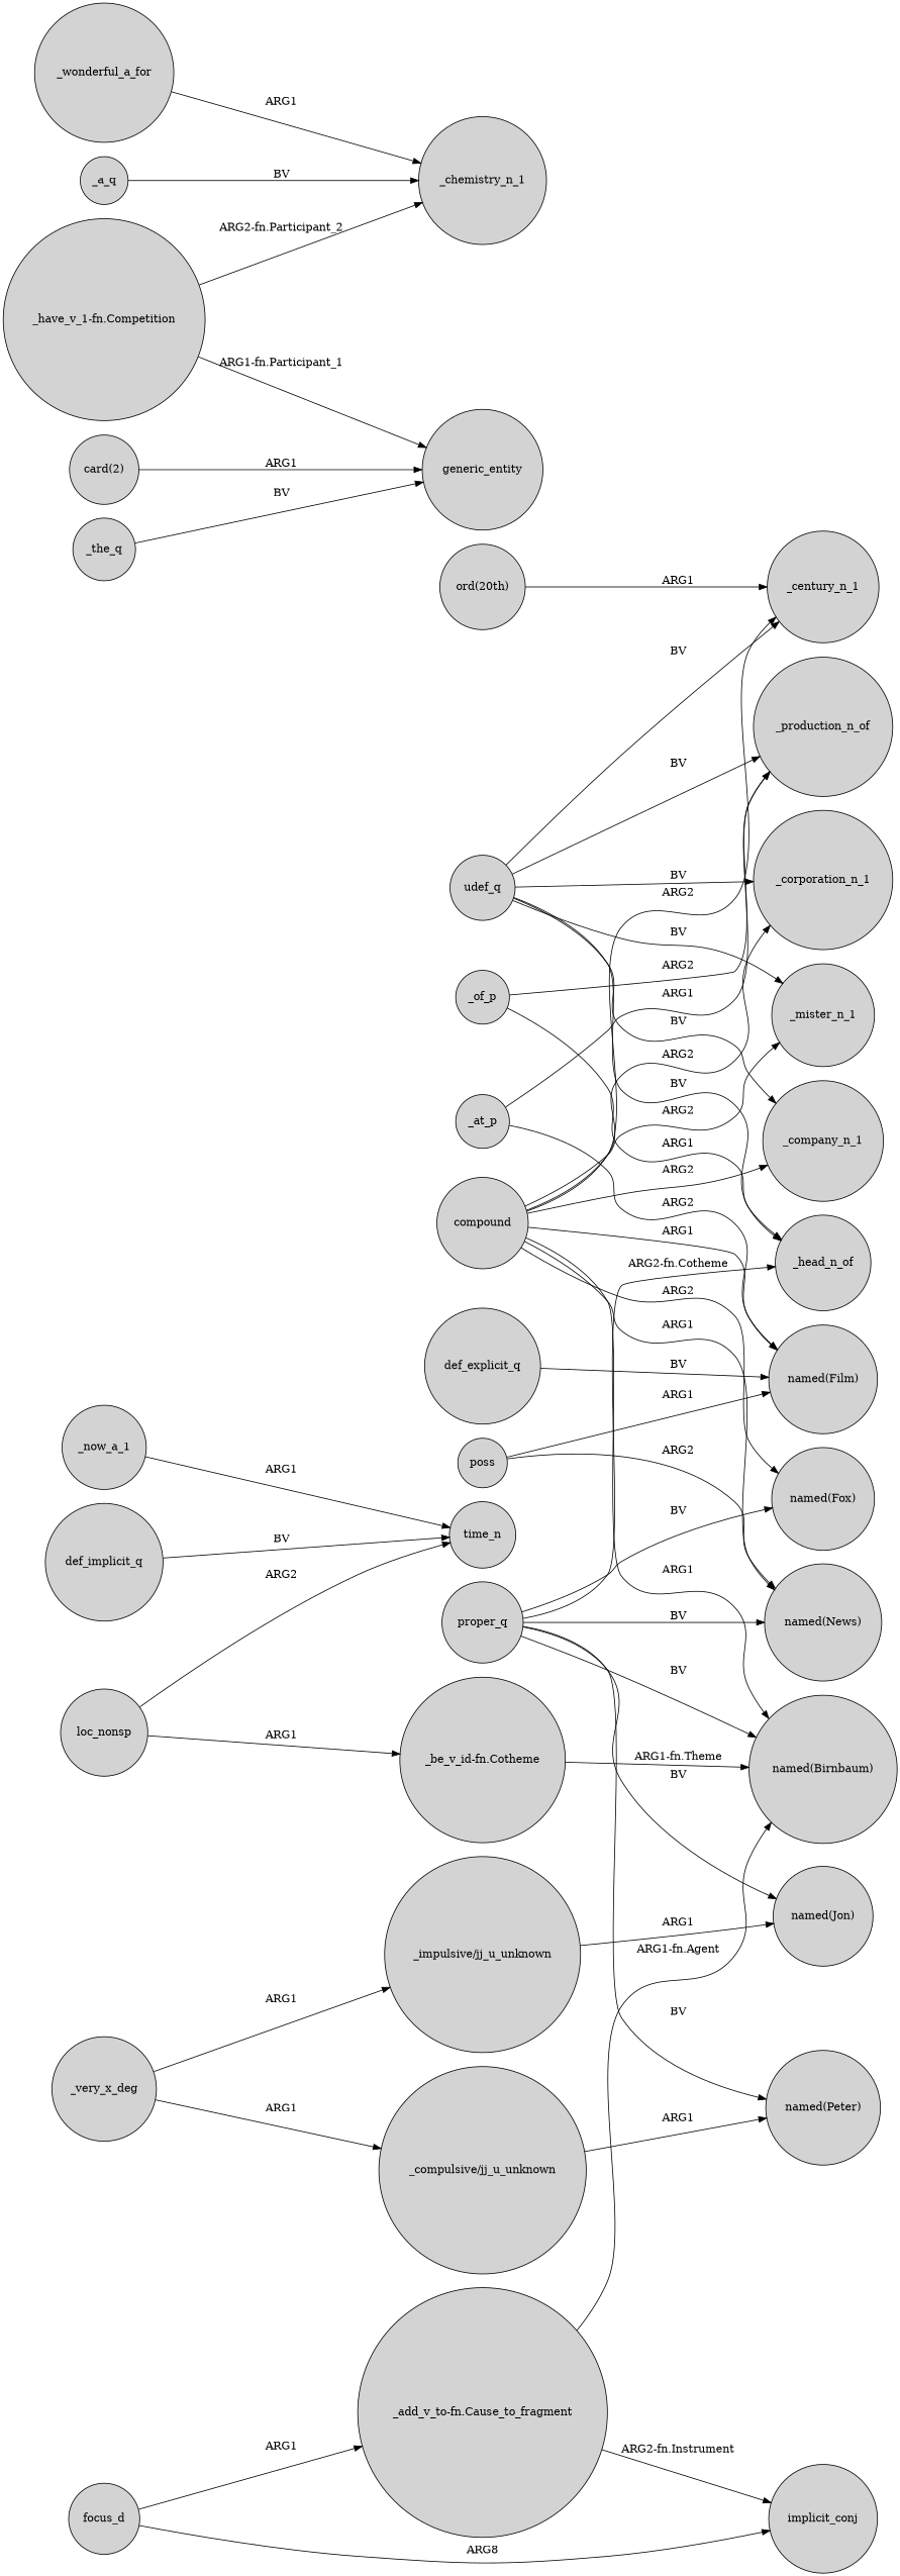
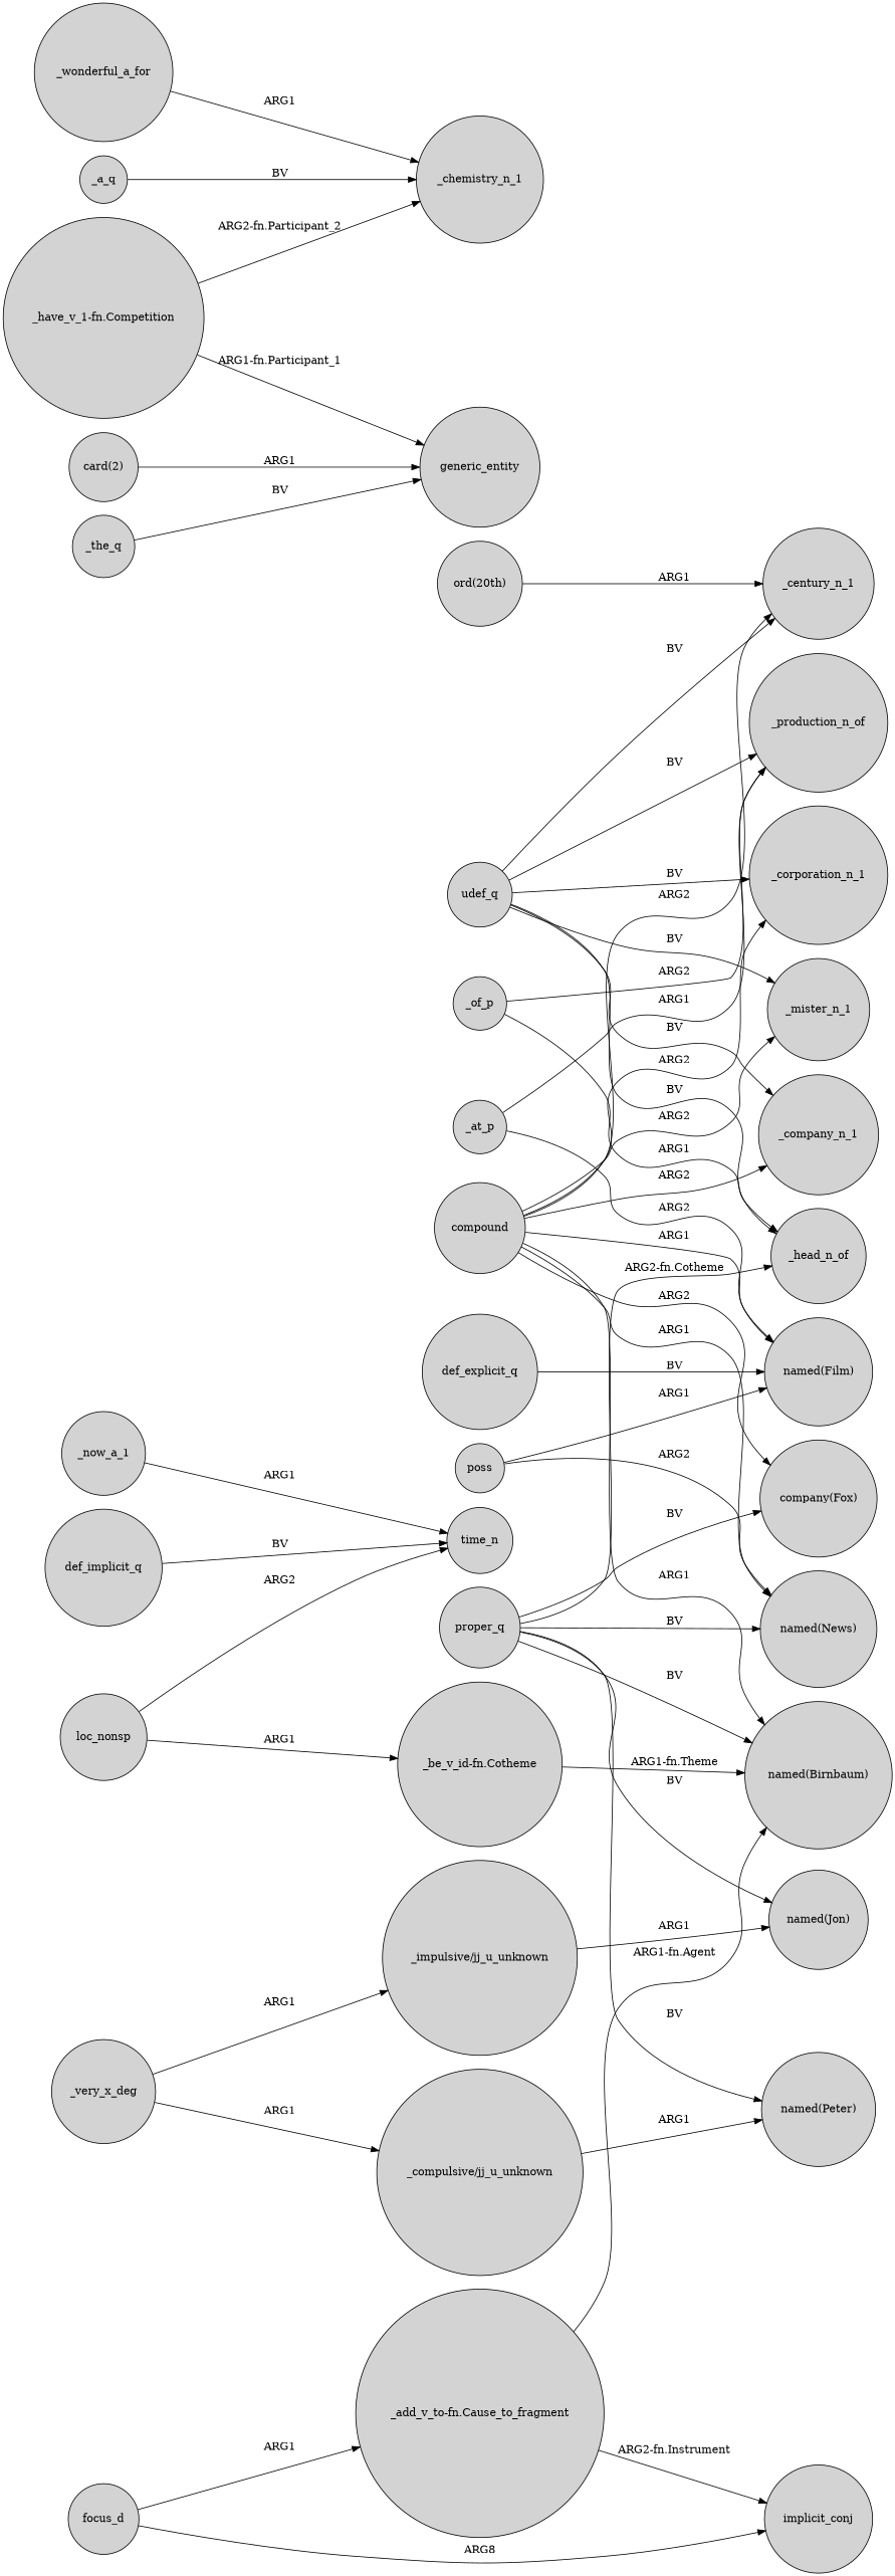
  digraph {
    rankdir=LR
    node [shape=circle style=filled]
    compound
    _mister_n_1
    _century_n_1
-   "named(Fox)"
+   "named(Fox)" [label="company(Fox)"]
    _company_n_1
    "named(Film)"
    "named(Birnbaum)"
    "named(News)"
    _corporation_n_1
    _of_p
    _production_n_of
    _head_n_of
    "ord(20th)"
    focus_d
    "_add_v_to-fn.Cause_to_fragment"
    implicit_conj
    _very_x_deg
    "_compulsive/jj_u_unknown"
    "_impulsive/jj_u_unknown"
    "named(Peter)"
    "named(Jon)"
    proper_q
    udef_q
    _at_p
    "_be_v_id-fn.Cotheme"
    poss
    "_have_v_1-fn.Competition"
    _chemistry_n_1
    generic_entity
    loc_nonsp
    time_n
    _now_a_1
    def_explicit_q
    _the_q
    _wonderful_a_for
    "card(2)"
    _a_q
    def_implicit_q
    compound -> _mister_n_1 [label=ARG2]
    compound -> _century_n_1 [label=ARG2]
    compound -> "named(Fox)" [label=ARG2]
    compound -> _company_n_1 [label=ARG2]
    compound -> "named(Film)" [label=ARG1]
    compound -> "named(Birnbaum)" [label=ARG1]
    compound -> "named(News)" [label=ARG1]
    compound -> _corporation_n_1 [label=ARG2]
    _of_p -> _production_n_of [label=ARG2]
    _of_p -> _head_n_of [label=ARG1]
    "ord(20th)" -> _century_n_1 [label=ARG1]
    focus_d -> "_add_v_to-fn.Cause_to_fragment" [label=ARG1]
    focus_d -> implicit_conj [label=ARG8]
    "_add_v_to-fn.Cause_to_fragment" -> "named(Birnbaum)" [label="ARG1-fn.Agent"]
    "_add_v_to-fn.Cause_to_fragment" -> implicit_conj [label="ARG2-fn.Instrument"]
    _very_x_deg -> "_compulsive/jj_u_unknown" [label=ARG1]
    _very_x_deg -> "_impulsive/jj_u_unknown" [label=ARG1]
    "_compulsive/jj_u_unknown" -> "named(Peter)" [label=ARG1]
    "_impulsive/jj_u_unknown" -> "named(Jon)" [label=ARG1]
    proper_q -> "named(Fox)" [label=BV]
    proper_q -> "named(Birnbaum)" [label=BV]
    proper_q -> "named(News)" [label=BV]
    proper_q -> _head_n_of [label="ARG2-fn.Cotheme"]
    proper_q -> "named(Peter)" [label=BV]
    proper_q -> "named(Jon)" [label=BV]
    udef_q -> _mister_n_1 [label=BV]
    udef_q -> _century_n_1 [label=BV]
    udef_q -> _company_n_1 [label=BV]
    udef_q -> _corporation_n_1 [label=BV]
    udef_q -> _production_n_of [label=BV]
    udef_q -> _head_n_of [label=BV]
    _at_p -> "named(Film)" [label=ARG2]
    _at_p -> _production_n_of [label=ARG1]
    "_be_v_id-fn.Cotheme" -> "named(Birnbaum)" [label="ARG1-fn.Theme"]
    poss -> "named(Film)" [label=ARG1]
    poss -> "named(News)" [label=ARG2]
    "_have_v_1-fn.Competition" -> _chemistry_n_1 [label="ARG2-fn.Participant_2"]
    "_have_v_1-fn.Competition" -> generic_entity [label="ARG1-fn.Participant_1"]
    loc_nonsp -> "_be_v_id-fn.Cotheme" [label=ARG1]
    loc_nonsp -> time_n [label=ARG2]
    _now_a_1 -> time_n [label=ARG1]
    def_explicit_q -> "named(Film)" [label=BV]
    _the_q -> generic_entity [label=BV]
    _wonderful_a_for -> _chemistry_n_1 [label=ARG1]
    "card(2)" -> generic_entity [label=ARG1]
    _a_q -> _chemistry_n_1 [label=BV]
    def_implicit_q -> time_n [label=BV]
  }
